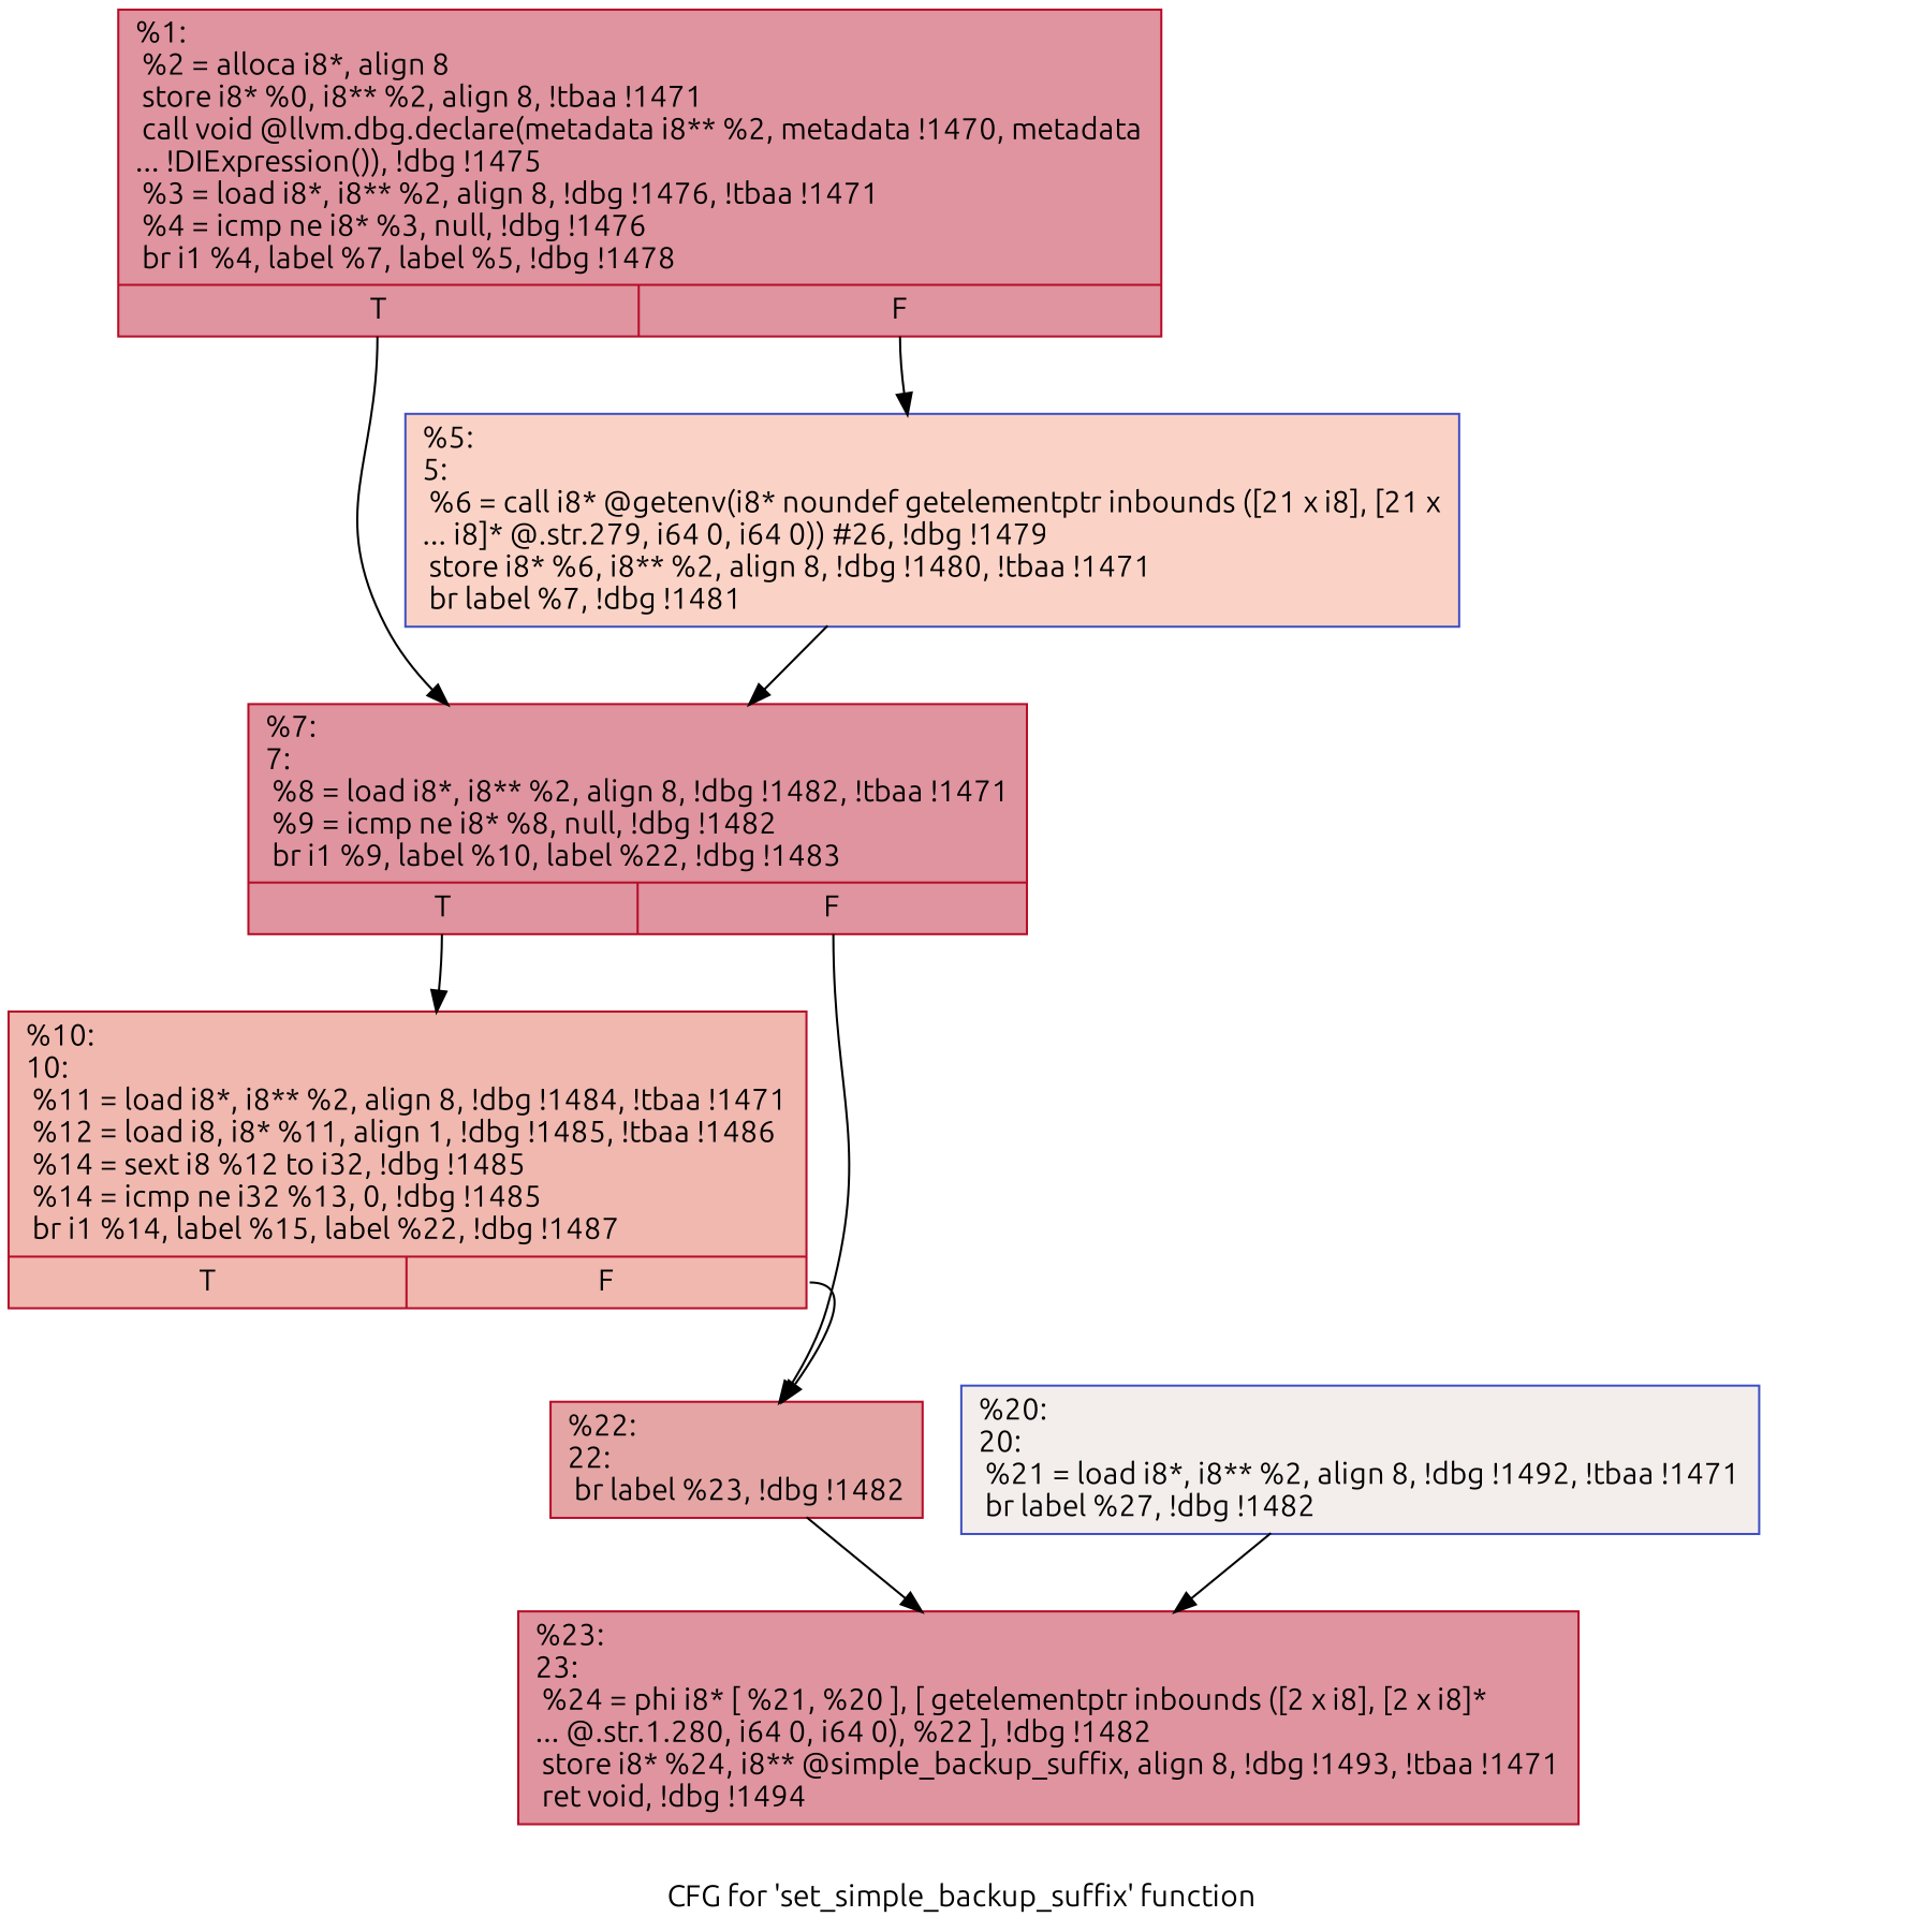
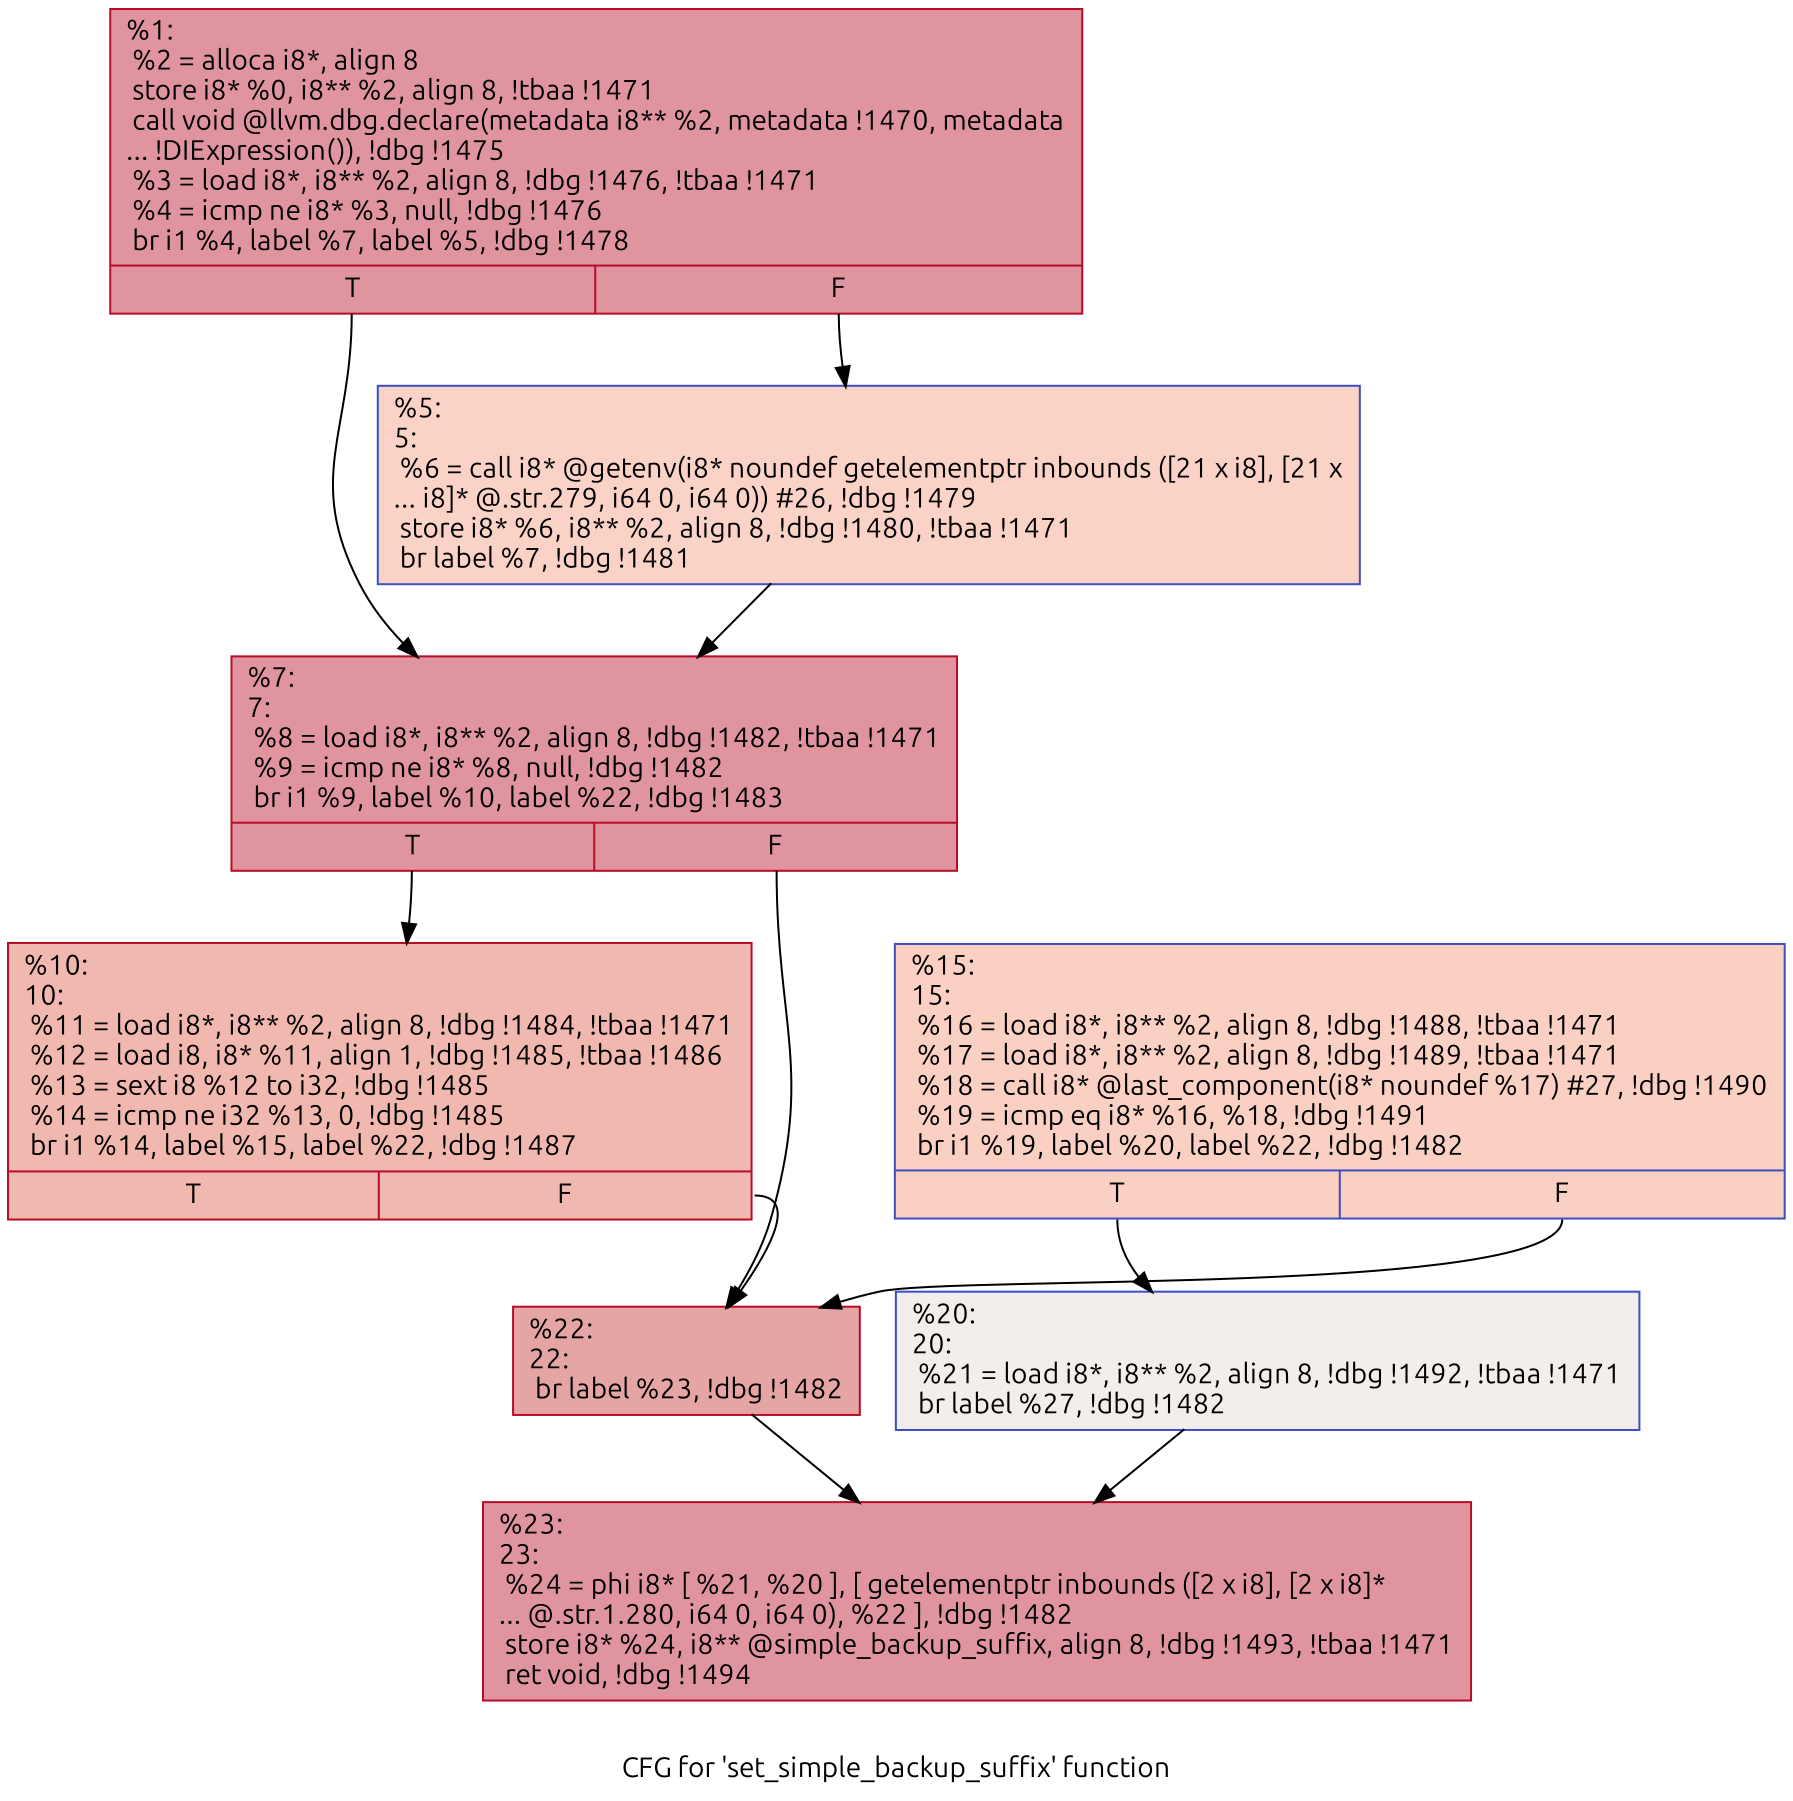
  digraph {
    fontname=Ubuntu
    label="CFG for 'set_simple_backup_suffix' function"
    node [color="#b70d28ff" fillcolor="#b70d2870" fontname=Ubuntu shape=record style=filled]
    edge [fontname=Ubuntu tailport=s0]
    n1 [label="{%1:\l  %2 = alloca i8*, align 8\l  store i8* %0, i8** %2, align 8, !tbaa !1471\l  call void @llvm.dbg.declare(metadata i8** %2, metadata !1470, metadata\l... !DIExpression()), !dbg !1475\l  %3 = load i8*, i8** %2, align 8, !dbg !1476, !tbaa !1471\l  %4 = icmp ne i8* %3, null, !dbg !1476\l  br i1 %4, label %7, label %5, !dbg !1478\l|{<s0>T|<s1>F}}"]
    n2 [label="{%7:\l7:                                                \l  %8 = load i8*, i8** %2, align 8, !dbg !1482, !tbaa !1471\l  %9 = icmp ne i8* %8, null, !dbg !1482\l  br i1 %9, label %10, label %22, !dbg !1483\l|{<s0>T|<s1>F}}"]
    n3 [color="#3d50c3ff" fillcolor="#f59c7d70" label="{%5:\l5:                                                \l  %6 = call i8* @getenv(i8* noundef getelementptr inbounds ([21 x i8], [21 x\l... i8]* @.str.279, i64 0, i64 0)) #26, !dbg !1479\l  store i8* %6, i8** %2, align 8, !dbg !1480, !tbaa !1471\l  br label %7, !dbg !1481\l}"]
-   n4 [fillcolor="#dc5d4a70" label="{%10:\l10:                                               \l  %11 = load i8*, i8** %2, align 8, !dbg !1484, !tbaa !1471\l  %12 = load i8, i8* %11, align 1, !dbg !1485, !tbaa !1486\l  %14 = sext i8 %12 to i32, !dbg !1485\l  %14 = icmp ne i32 %13, 0, !dbg !1485\l  br i1 %14, label %15, label %22, !dbg !1487\l|{<s0>T|<s1>F}}"]
+   n4 [fillcolor="#dc5d4a70" label="{%10:\l10:                                               \l  %11 = load i8*, i8** %2, align 8, !dbg !1484, !tbaa !1471\l  %12 = load i8, i8* %11, align 1, !dbg !1485, !tbaa !1486\l  %13 = sext i8 %12 to i32, !dbg !1485\l  %14 = icmp ne i32 %13, 0, !dbg !1485\l  br i1 %14, label %15, label %22, !dbg !1487\l|{<s0>T|<s1>F}}"]
    n5 [fillcolor="#c5333470" label="{%22:\l22:                                               \l  br label %23, !dbg !1482\l}"]
    n6 [label="{%23:\l23:                                               \l  %24 = phi i8* [ %21, %20 ], [ getelementptr inbounds ([2 x i8], [2 x i8]*\l... @.str.1.280, i64 0, i64 0), %22 ], !dbg !1482\l  store i8* %24, i8** @simple_backup_suffix, align 8, !dbg !1493, !tbaa !1471\l  ret void, !dbg !1494\l}"]
+   n7 [color="#3d50c3ff" fillcolor="#f3947570" label="{%15:\l15:                                               \l  %16 = load i8*, i8** %2, align 8, !dbg !1488, !tbaa !1471\l  %17 = load i8*, i8** %2, align 8, !dbg !1489, !tbaa !1471\l  %18 = call i8* @last_component(i8* noundef %17) #27, !dbg !1490\l  %19 = icmp eq i8* %16, %18, !dbg !1491\l  br i1 %19, label %20, label %22, !dbg !1482\l|{<s0>T|<s1>F}}"]
    n8 [color="#3d50c3ff" fillcolor="#e3d9d370" label="{%20:\l20:                                               \l  %21 = load i8*, i8** %2, align 8, !dbg !1492, !tbaa !1471\l  br label %27, !dbg !1482\l}"]
    n1 -> n2
    n1 -> n3 [tailport=s1]
    n2 -> n4
    n2 -> n5 [tailport=s1]
    n3 -> n2
    n4 -> n5 [tailport=s1]
    n5 -> n6
+   n7 -> n5 [tailport=s1]
+   n7 -> n8
    n8 -> n6
  }
